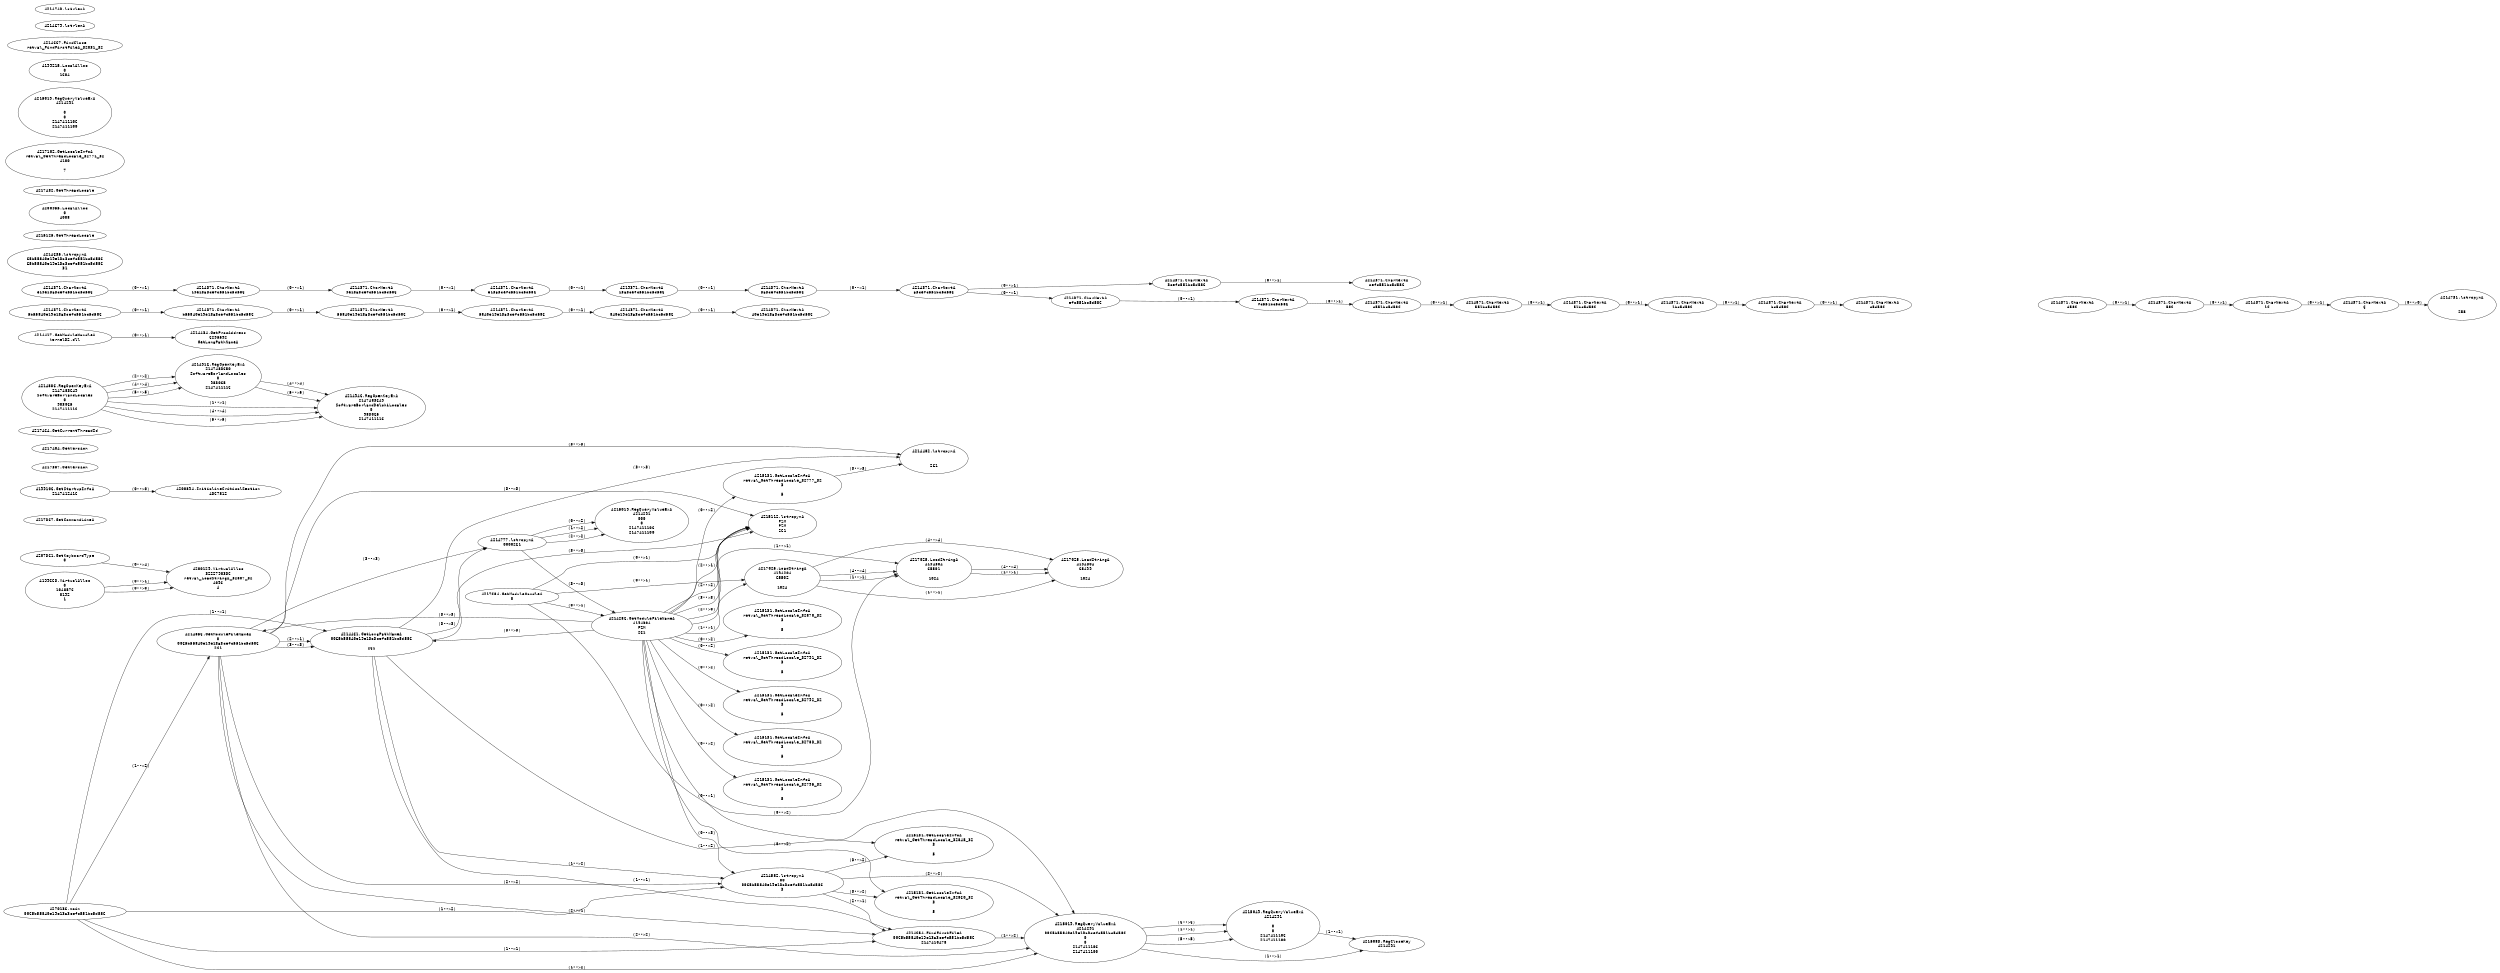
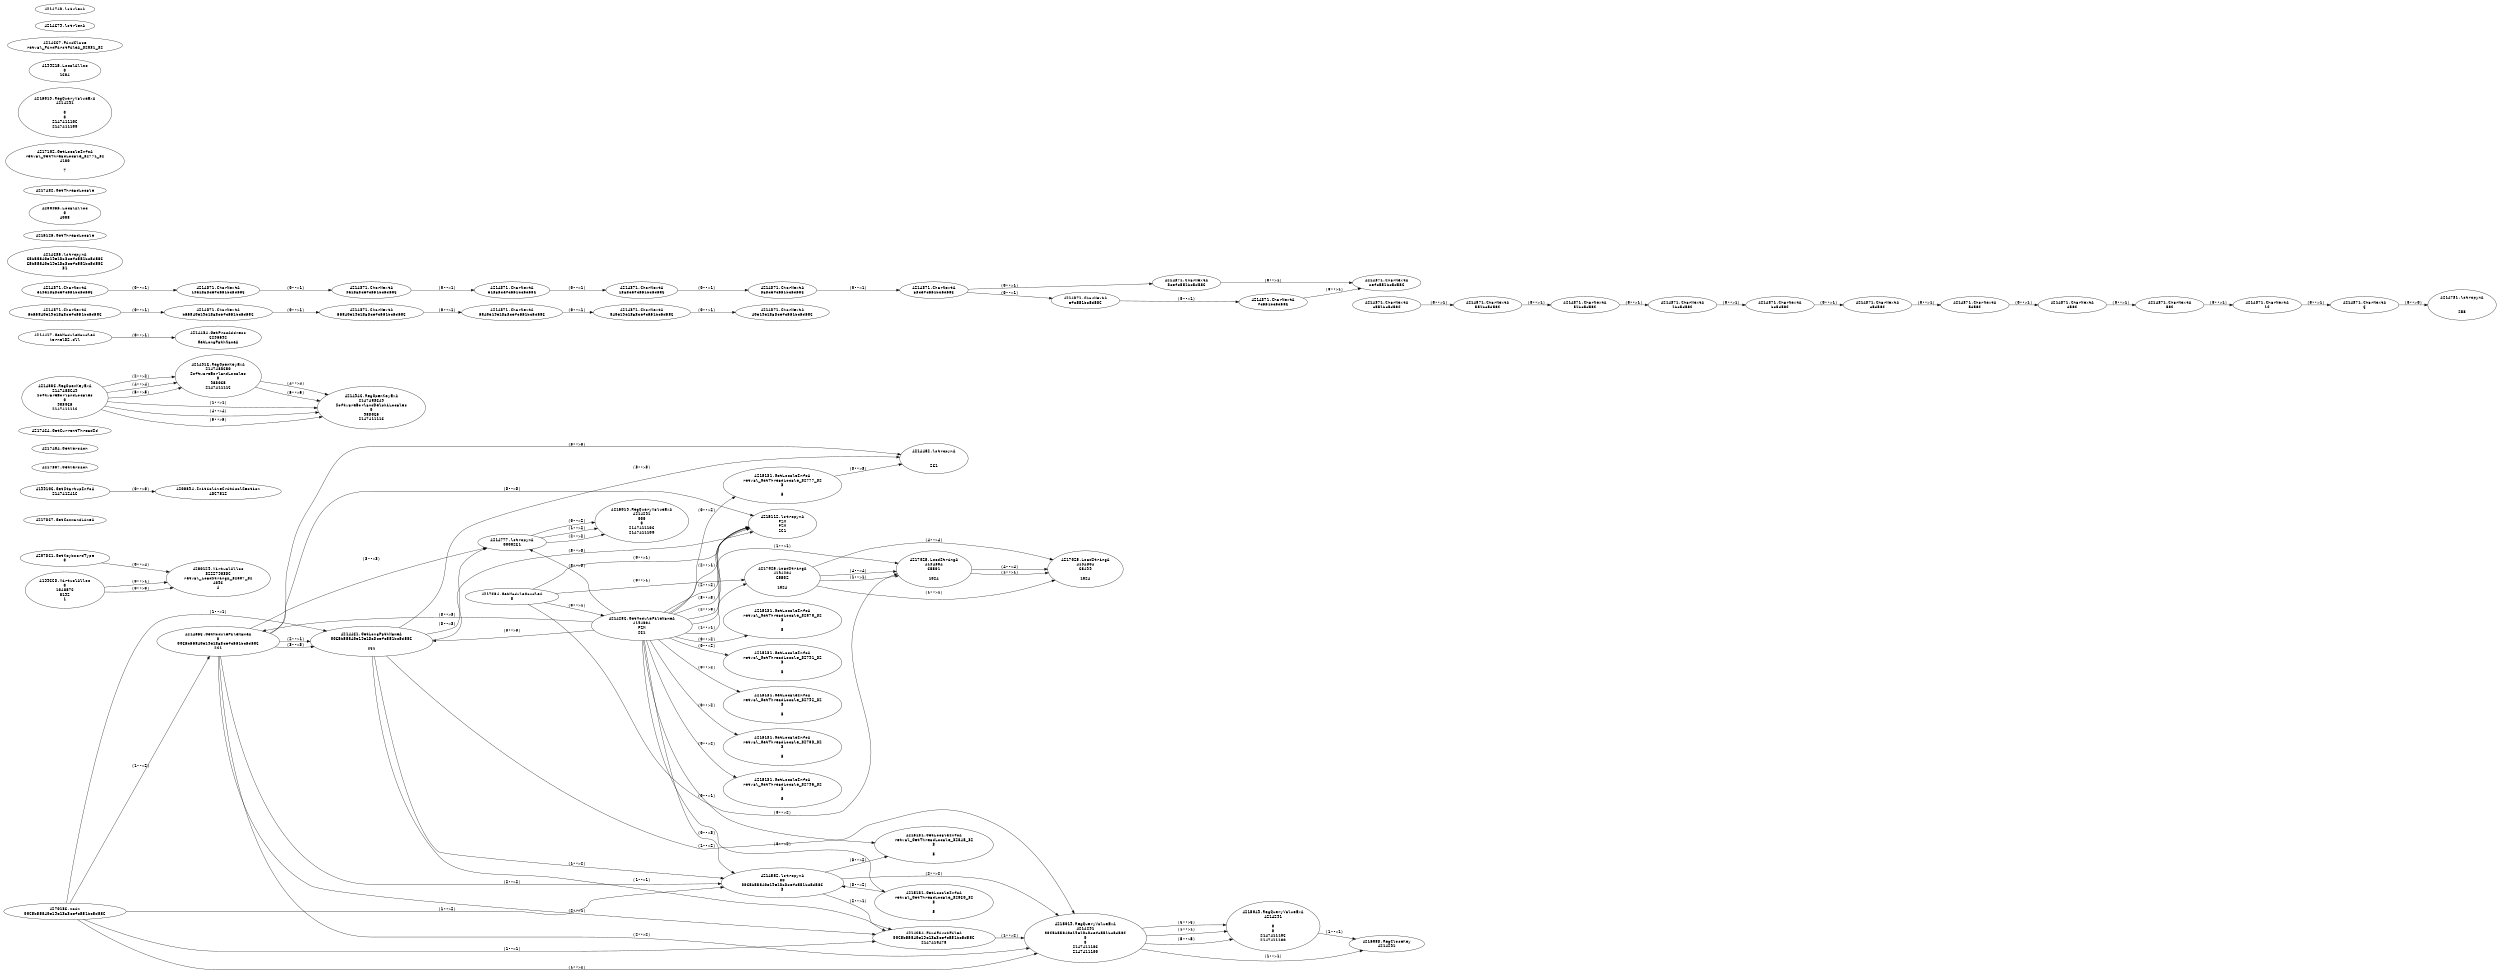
  digraph {
    fontname="DejaVu Sans Mono"
    rankdir=LR
    node [fontname="DejaVu Sans Mono"]
    edge [fontname="DejaVu Sans Mono"]
    n1 [label="4270136.main\n0065b55840e19e13a3cefc551bc5d586"]
    n2 [label="4214856.GetModuleFileNameA\n0\n0065b55840e19e13a3cefc551bc5d586\n261"]
    n3 [label="4214461.GetLongPathNameA\n0065b55840e19e13a3cefc551bc5d586\n\n261"]
    n4 [label="4214582.lstrcpynA\n00\n0065b55840e19e13a3cefc551bc5d586\n3"]
    n5 [label="4214654.FindFirstFileA\n0065b55840e19e13a3cefc551bc5d586\n2147410478"]
    n6 [label="4215019.RegQueryValueExA\n4214291\n0065b55840e19e13a3cefc551bc5d586\n0\n0\n2147411106\n2147411100"]
    n7 [label="4215112.lstrcpynA\nPZM\nPZM\n261"]
    n8 [label="4214482.lstrcpynA\n\n\n261"]
    n9 [label="4214777.lstrcpynA\n0000261"]
    n10 [label="4215131.GetLocaleInfoA\nretval_GetThreadLocale_32845_32\n3\n\n5"]
    n11 [label="4215131.GetLocaleInfoA\nretval_GetThreadLocale_32860_32\n3\n\n5"]
    n12 [label="4215049.RegQueryValueExA\n4214291\n\n0\n0\n2147411106\n2147411100"]
    n13 [label="4215083.RegCloseKey\n4214291"]
    n14 [label="4217684.GetModuleHandleA\n0"]
    n15 [label="4214286.GetModuleFileNameA\n4194304\nPZM\n261"]
    n16 [label="4217025.LoadStringA\n4194204\n65502\n\n1024"]
    n17 [label="4217025.LoadStringA\n4194304\n65501\n\n1024"]
    n18 [label="4215131.GetLocaleInfoA\nretval_GetThreadLocale_32878_32\n3\n\n5"]
    n19 [label="4215131.GetLocaleInfoA\nretval_GetThreadLocale_32791_32\n3\n\n5"]
    n20 [label="4215131.GetLocaleInfoA\nretval_GetThreadLocale_32792_32\n3\n\n5"]
    n21 [label="4215131.GetLocaleInfoA\nretval_GetThreadLocale_32783_32\n3\n\n5"]
    n22 [label="4215131.GetLocaleInfoA\nretval_GetThreadLocale_32777_32\n3\n\n5"]
    n23 [label="4215131.GetLocaleInfoA\nretval_GetThreadLocale_32795_32\n3\n\n5"]
    n24 [label="4217025.LoadStringA\n4194304\n65499\n\n1024"]
    n25 [label="4207361.GetKeyboardType\n0"]
    n26 [label="4200129.VirtualAlloc\n3222798336\nretval_LoadStringA_32807_32\n4096\n4"]
    n27 [label="4217367.GetCommandLineA\n"]
    n28 [label="4199106.GetStartupInfoA\n2147412416"]
    n29 [label="4200894.InitializeCriticalSection\n4367812"]
    n30 [label="4217387.GetVersion\n"]
    n31 [label="4217404.GetVersion\n"]
    n32 [label="4217464.GetCurrentThreadId\n"]
    n33 [label="4215019.RegQueryValueExA\n4214291\n000\n0\n2147411106\n2147411100"]
    n34 [label="4214886.RegOpenKeyExA\n2147483649\nSoftware\Borland\Locales\n0\n983065\n2147411116"]
    n35 [label="4214916.RegOpenKeyExA\n2147483650\nSoftware\Borland\Locales\n0\n983065\n2147411116"]
    n36 [label="4214946.RegOpenKeyExA\n2147483649\nSoftware\Borland\Delphi\Locales\n0\n983065\n2147411116"]
    n37 [label="4214417.GetModuleHandleA\nkernel32.dll"]
    n38 [label="4214434.GetProcAddress\n6295592\nGetLongPathNameA"]
    n39 [label="4214371.CharNextA\n5b55840e19e13a3cefc551bc5d586"]
    n40 [label="4214371.CharNextA\nb55840e19e13a3cefc551bc5d586"]
    n41 [label="4214371.CharNextA\n55840e19e13a3cefc551bc5d586"]
    n42 [label="4214371.CharNextA\n5840e19e13a3cefc551bc5d586"]
    n43 [label="4214371.CharNextA\n840e19e13a3cefc551bc5d586"]
    n44 [label="4214371.CharNextA\n40e19e13a3cefc551bc5d586"]
    n45 [label="4214371.CharNextA\ne19e13a3cefc551bc5d586"]
    n46 [label="4214371.CharNextA\n19e13a3cefc551bc5d586"]
    n47 [label="4214371.CharNextA\n9e13a3cefc551bc5d586"]
    n48 [label="4214371.CharNextA\ne13a3cefc551bc5d586"]
-   n49 [label="4219371.CharNextA\n13a3cefc551bc5d586"]
+   n49 [label="4214371.CharNextA\n13a3cefc551bc5d586"]
    n50 [label="4214371.CharNextA\n3a3cefc551bc5d586"]
    n51 [label="4214371.CharNextA\na3cefc551bc5d586"]
    n52 [label="4214371.CharNextA\n3cefc551bc5d586"]
    n53 [label="4214371.CharNextA\nefc551bc5d586"]
    n54 [label="4214371.CharNextA\ncefc551bc5d586"]
    n55 [label="4214371.CharNextA\nfc551bc5d586"]
    n56 [label="4214371.CharNextA\nc551bc5d586"]
    n57 [label="4214871.CharNextA\n551bc5d586"]
    n58 [label="4214371.CharNextA\n51bc5d586"]
    n59 [label="4214371.CharNextA\n1bc5d586"]
    n60 [label="4214371.CharNextA\nbc5d586"]
    n61 [label="4214371.CharNextA\nc5d586"]
+   n62 [label="4214371.CharNextA\n5d586"]
    n63 [label="4214371.CharNextA\nd586"]
    n64 [label="4214371.CharNextA\n586"]
    n65 [label="4214371.CharNextA\n16"]
    n66 [label="4214371.CharNextA\n6"]
    n67 [label="4214731.lstrcpynA\n\n\n258"]
    n68 [label="4214635.lstrcpynA\n65b55840e19e13a3cefc551bc5d586\n65b55840e19e13a3cefc551bc5d586\n31"]
    n69 [label="4215125.GetThreadLocale\n"]
    n70 [label="4200955.LocalAlloc\n0\n4088"]
    n71 [label="4217432.GetThreadLocale\n"]
    n72 [label="4217102.GetLocaleInfoA\nretval_GetThreadLocale_32771_32\n4100\n\n7"]
    n73 [label="4215019.RegQueryValueExA\n4214291\n\n0\n0\n2147411106\n2147411100"]
    n74 [label="4199663.VirtualAlloc\n0\n1048576\n8192\n1"]
    n75 [label="4199215.LocalAlloc\n0\n1604"]
    n76 [label="4214667.FindClose\nretval_FindFirstFileA_32831_32"]
    n77 [label="4214679.lstrlenA\n"]
    n78 [label="4214743.lstrlenA\n"]
    n1 -> n2 [label="(1-->2)"]
    n1 -> n3 [label="(1-->1)"]
    n1 -> n4 [label="(1-->2)"]
    n1 -> n5 [label="(1-->1)"]
    n1 -> n6 [label="(1-->2)"]
    n2 -> n3 [label="(2-->1)"]
    n2 -> n3 [label="(3-->3)"]
    n2 -> n4 [label="(2-->2)"]
    n2 -> n5 [label="(2-->1)"]
    n2 -> n6 [label="(2-->2)"]
    n2 -> n7 [label="(3-->3)"]
    n2 -> n8 [label="(3-->3)"]
    n2 -> n9 [label="(3-->3)"]
    n3 -> n4 [label="(1-->2)"]
    n3 -> n5 [label="(1-->1)"]
    n3 -> n6 [label="(1-->2)"]
    n3 -> n7 [label="(3-->3)"]
    n3 -> n8 [label="(3-->3)"]
    n3 -> n9 [label="(3-->3)"]
    n4 -> n5 [label="(2-->1)"]
    n4 -> n6 [label="(2-->2)"]
    n4 -> n10 [label="(3-->2)"]
-   n4 -> n11 [label="(3-->2)"]
+   n11 -> n4 [label="(3-->2)"]
    n5 -> n6 [label="(1-->2)"]
    n6 -> n12 [label="(1-->1)"]
    n6 -> n12 [label="(5-->5)"]
    n6 -> n12 [label="(6-->6)"]
    n6 -> n13 [label="(1-->1)"]
    n9 -> n33 [label="(1-->2)"]
    n9 -> n33 [label="(2-->2)"]
    n9 -> n33 [label="(0-->2)"]
    n12 -> n13 [label="(1-->1)"]
    n14 -> n7 [label="(0-->1)"]
    n14 -> n15 [label="(0-->1)"]
    n14 -> n16 [label="(0-->1)"]
    n14 -> n17 [label="(0-->1)"]
    n15 -> n2 [label="(3-->3)"]
    n15 -> n3 [label="(3-->3)"]
    n15 -> n4 [label="(0-->3)"]
    n15 -> n7 [label="(2-->1)"]
    n15 -> n7 [label="(2-->2)"]
    n15 -> n7 [label="(3-->3)"]
    n15 -> n7 [label="(2-->0)"]
-   n9 -> n15 [label="(3-->3)"]
+   n15 -> n9 [label="(3-->3)"]
    n15 -> n10 [label="(0-->2)"]
    n15 -> n11 [label="(0-->2)"]
    n15 -> n16 [label="(1-->1)"]
    n15 -> n17 [label="(1-->1)"]
    n15 -> n18 [label="(0-->2)"]
    n15 -> n19 [label="(0-->2)"]
    n15 -> n20 [label="(0-->2)"]
    n15 -> n21 [label="(0-->2)"]
    n15 -> n22 [label="(0-->2)"]
    n15 -> n23 [label="(0-->2)"]
    n16 -> n17 [label="(1-->1)"]
    n16 -> n17 [label="(4-->4)"]
    n16 -> n24 [label="(1-->1)"]
    n16 -> n24 [label="(4-->4)"]
    n17 -> n24 [label="(1-->1)"]
    n17 -> n24 [label="(4-->4)"]
    n22 -> n8 [label="(3-->3)"]
    n25 -> n26 [label="(0-->4)"]
    n28 -> n29 [label="(0-->0)"]
    n34 -> n35 [label="(2-->2)"]
    n34 -> n35 [label="(4-->4)"]
    n34 -> n35 [label="(5-->5)"]
    n34 -> n36 [label="(1-->1)"]
    n34 -> n36 [label="(4-->4)"]
    n34 -> n36 [label="(5-->5)"]
    n35 -> n36 [label="(4-->4)"]
    n35 -> n36 [label="(5-->5)"]
    n37 -> n38 [label="(0-->1)"]
    n39 -> n40 [label="(0-->1)"]
    n40 -> n41 [label="(0-->1)"]
    n41 -> n42 [label="(0-->1)"]
    n42 -> n43 [label="(0-->1)"]
    n43 -> n44 [label="(0-->1)"]
    n45 -> n46 [label="(0-->1)"]
    n46 -> n47 [label="(0-->1)"]
    n47 -> n48 [label="(0-->1)"]
    n48 -> n49 [label="(0-->1)"]
    n49 -> n50 [label="(0-->1)"]
    n50 -> n51 [label="(0-->1)"]
    n51 -> n52 [label="(0-->1)"]
    n51 -> n53 [label="(0-->1)"]
    n52 -> n54 [label="(0-->1)"]
    n53 -> n55 [label="(0-->1)"]
-   n55 -> n56 [label="(0-->1)"]
+   n55 -> n54 [label="(0-->1)"]
    n56 -> n57 [label="(0-->1)"]
    n57 -> n58 [label="(0-->1)"]
    n58 -> n59 [label="(0-->1)"]
    n59 -> n60 [label="(0-->1)"]
    n60 -> n61 [label="(0-->1)"]
+   n61 -> n62 [label="(0-->1)"]
+   n62 -> n63 [label="(0-->1)"]
    n63 -> n64 [label="(0-->1)"]
    n64 -> n65 [label="(0-->1)"]
    n65 -> n66 [label="(0-->1)"]
    n66 -> n67 [label="(0-->0)"]
    n74 -> n26 [label="(0-->1)"]
    n74 -> n26 [label="(0-->0)"]
  }
